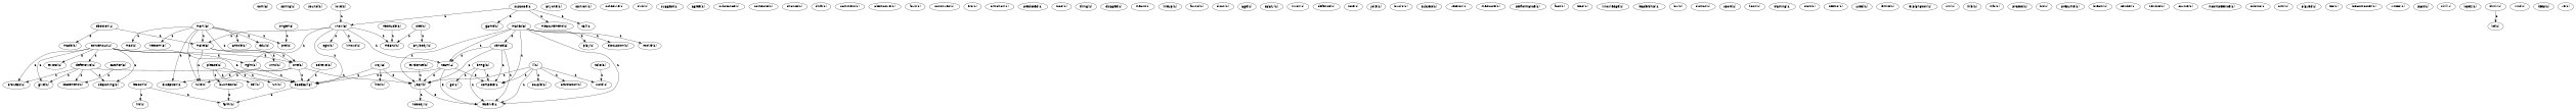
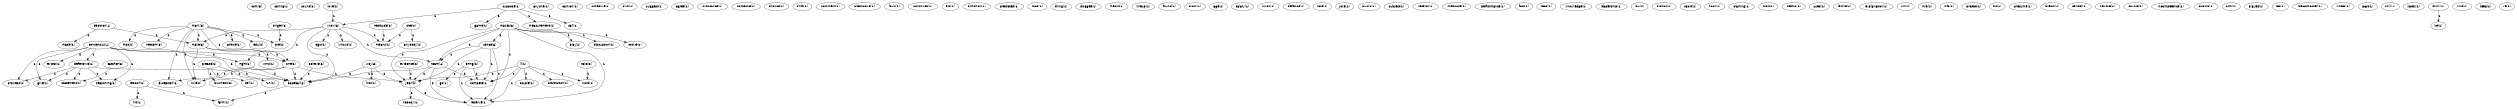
  digraph {
    fontname="DejaVu Sans"
    node [fontname="DejaVu Sans"]
    edge [fontname="DejaVu Sans"]
    n1 [label="com(3)"]
    n2 [label="spring(1)"]
    n3 [label="sound(1)"]
    n4 [label="decision(4)"]
    n5 [label="made(1)"]
    n6 [label="make(5)"]
    n7 [label="one(1)"]
    n8 [label="rule(2)"]
    n9 [label="wins(1)"]
    n10 [label="baseball(6)"]
    n11 [label="exception(2)"]
    n12 [label="year(9)"]
    n13 [label="anyone(1)"]
    n14 [label="opinion(1)"]
    n15 [label="catcher(3)"]
    n16 [label="statement(1)"]
    n17 [label="schedule(1)"]
    n18 [label="club(1)"]
    n19 [label="suggest(1)"]
    n20 [label="agree(1)"]
    n21 [label="substance(1)"]
    n22 [label="someone(1)"]
    n23 [label="chance(1)"]
    n24 [label="shift(1)"]
    n25 [label="comment(1)"]
    n26 [label="alternative(1)"]
    n27 [label="fault(1)"]
    n28 [label="continues(1)"]
    n29 [label="era(1)"]
    n30 [label="armchair(1)"]
    n31 [label="predicted(1)"]
    n32 [label="road(1)"]
    n33 [label="thing(1)"]
    n34 [label="disagee(1)"]
    n35 [label="meant(1)"]
    n36 [label="cite(1)"]
    n37 [label="means(1)"]
    n38 [label="anybody(1)"]
    n39 [label="lineup(1)"]
    n40 [label="consensus(4)"]
    n41 [label="defensive(1)"]
    n42 [label="exists(1)"]
    n43 [label="right(1)"]
    n44 [label="give(1)"]
    n45 [label="seasoning(1)"]
    n46 [label="prowess(1)"]
    n47 [label="farm(1)"]
    n48 [label="reserve(1)"]
    n49 [label="nobody(1)"]
    n50 [label="found(1)"]
    n51 [label="olson(1)"]
    n52 [label="bring(2)"]
    n53 [label="go(1)"]
    n54 [label="compete(1)"]
    n55 [label="age(1)"]
    n56 [label="salary(1)"]
    n57 [label="suppose(1)"]
    n58 [label="call(1)"]
    n59 [label="know(3)"]
    n60 [label="game(1)"]
    n61 [label="measurement(1)"]
    n62 [label="logic(1)"]
    n63 [label="team(4)"]
    n64 [label="knows(1)"]
    n65 [label="believe(2)"]
    n66 [label="nixon(1)"]
    n67 [label="defense(1)"]
    n68 [label="tate(1)"]
    n69 [label="joke(1)"]
    n70 [label="mark(3)"]
    n71 [label="article(1)"]
    n72 [label="edu(2)"]
    n73 [label="mss(2)"]
    n74 [label="netcom(3)"]
    n75 [label="pitt(2)"]
    n76 [label="bucks(1)"]
    n77 [label="rectitude(2)"]
    n78 [label="subject(1)"]
    n79 [label="take(2)"]
    n80 [label="word(1)"]
    n81 [label="veteran(1)"]
    n82 [label="mediocre(1)"]
    n83 [label="love(2)"]
    n84 [label="performance(1)"]
    n85 [label="fact(1)"]
    n86 [label="read(1)"]
    n87 [label="knowledge(1)"]
    n88 [label="leadership(1)"]
    n89 [label="law(2)"]
    n90 [label="alomar(1)"]
    n91 [label="sport(1)"]
    n92 [label="hasn(1)"]
    n93 [label="training(1)"]
    n94 [label="makes(3)"]
    n95 [label="sense(5)"]
    n96 [label="play(1)"]
    n97 [label="discussion(1)"]
    n98 [label="rookie(1)"]
    n99 [label="start(1)"]
    n100 [label="seems(1)"]
    n101 [label="used(1)"]
    n102 [label="lemke(1)"]
    n103 [label="explanation(1)"]
    n104 [label="evidence(2)"]
    n105 [label="win(1)"]
    n106 [label="please(2)"]
    n107 [label="tell(1)"]
    n108 [label="business(3)"]
    n109 [label="run(1)"]
    n110 [label="ll(1)"]
    n111 [label="couple(1)"]
    n112 [label="arbitration(1)"]
    n113 [label="mlb(1)"]
    n114 [label="info(1)"]
    n115 [label="project(1)"]
    n116 [label="bit(1)"]
    n117 [label="presume(1)"]
    n118 [label="bream(1)"]
    n119 [label="tender(1)"]
    n120 [label="newbie(1)"]
    n121 [label="course(1)"]
    n122 [label="incompetence(1)"]
    n123 [label="atlanta(1)"]
    n124 [label="arm(1)"]
    n125 [label="reason(2)"]
    n126 [label="hit(1)"]
    n127 [label="played(1)"]
    n128 [label="rec(1)"]
    n129 [label="way(5)"]
    n130 [label="hits(1)"]
    n131 [label="beastmaster(1)"]
    n132 [label="writes(1)"]
    n133 [label="past(1)"]
    n134 [label="skill(4)"]
    n135 [label="lopez(1)"]
    n136 [label="think(1)"]
    n137 [label="lot(1)"]
    n138 [label="singer(3)"]
    n139 [label="kind(1)"]
    n140 [label="keep(1)"]
    n141 [label="ve(1)"]
    n4 -> n5 [label=2]
    n4 -> n6 [label=1]
    n6 -> n7 [label=1]
    n6 -> n8 [label=1]
    n6 -> n9 [label=1]
    n7 -> n8 [label=1]
    n7 -> n10 [label=1]
    n7 -> n11 [label=1]
    n7 -> n12 [label=1]
    n10 -> n47 [label=1]
    n12 -> n48 [label=2]
    n12 -> n49 [label=1]
    n15 -> n16 [label=1]
    n36 -> n37 [label=1]
    n36 -> n38 [label=1]
    n40 -> n7 [label=2]
    n40 -> n10 [label=2]
    n40 -> n41 [label=1]
    n40 -> n42 [label=2]
    n40 -> n43 [label=2]
    n40 -> n44 [label=1]
    n40 -> n45 [label=1]
    n40 -> n46 [label=1]
    n41 -> n10 [label=1]
    n41 -> n16 [label=1]
    n41 -> n44 [label=1]
    n41 -> n45 [label=1]
    n41 -> n46 [label=1]
    n43 -> n10 [label=1]
    n52 -> n48 [label=1]
    n52 -> n53 [label=1]
    n52 -> n54 [label=1]
    n57 -> n58 [label=1]
    n57 -> n59 [label=1]
    n57 -> n60 [label=2]
    n57 -> n61 [label=1]
    n59 -> n6 [label=1]
    n59 -> n10 [label=1]
    n59 -> n37 [label=1]
    n59 -> n43 [label=1]
    n59 -> n62 [label=1]
    n59 -> n63 [label=1]
    n59 -> n64 [label=1]
    n63 -> n10 [label=1]
    n63 -> n12 [label=2]
    n63 -> n48 [label=2]
    n63 -> n54 [label=2]
    n65 -> n10 [label=1]
    n70 -> n6 [label=1]
    n70 -> n7 [label=1]
    n70 -> n8 [label=1]
    n70 -> n11 [label=1]
    n70 -> n71 [label=1]
    n70 -> n72 [label=1]
    n70 -> n73 [label=1]
    n70 -> n74 [label=1]
    n70 -> n75 [label=1]
    n77 -> n37 [label=1]
    n79 -> n80 [label=1]
    n83 -> n59 [label=1]
    n94 -> n12 [label=1]
    n94 -> n48 [label=1]
    n94 -> n54 [label=1]
    n94 -> n63 [label=1]
    n94 -> n95 [label=2]
    n94 -> n96 [label=1]
    n94 -> n97 [label=1]
    n94 -> n98 [label=1]
    n95 -> n12 [label=1]
    n95 -> n48 [label=1]
    n95 -> n54 [label=1]
    n95 -> n63 [label=1]
    n104 -> n12 [label=1]
    n106 -> n107 [label=1]
    n106 -> n108 [label=1]
    n106 -> n109 [label=1]
-   n108 -> n47 [label=2]
    n110 -> n12 [label=1]
    n110 -> n48 [label=1]
    n110 -> n54 [label=1]
    n110 -> n80 [label=1]
    n110 -> n111 [label=1]
    n110 -> n112 [label=1]
    n125 -> n47 [label=1]
    n125 -> n126 [label=1]
    n129 -> n10 [label=1]
    n129 -> n12 [label=2]
    n129 -> n130 [label=2]
    n136 -> n137 [label=1]
    n138 -> n75 [label=1]
  }
